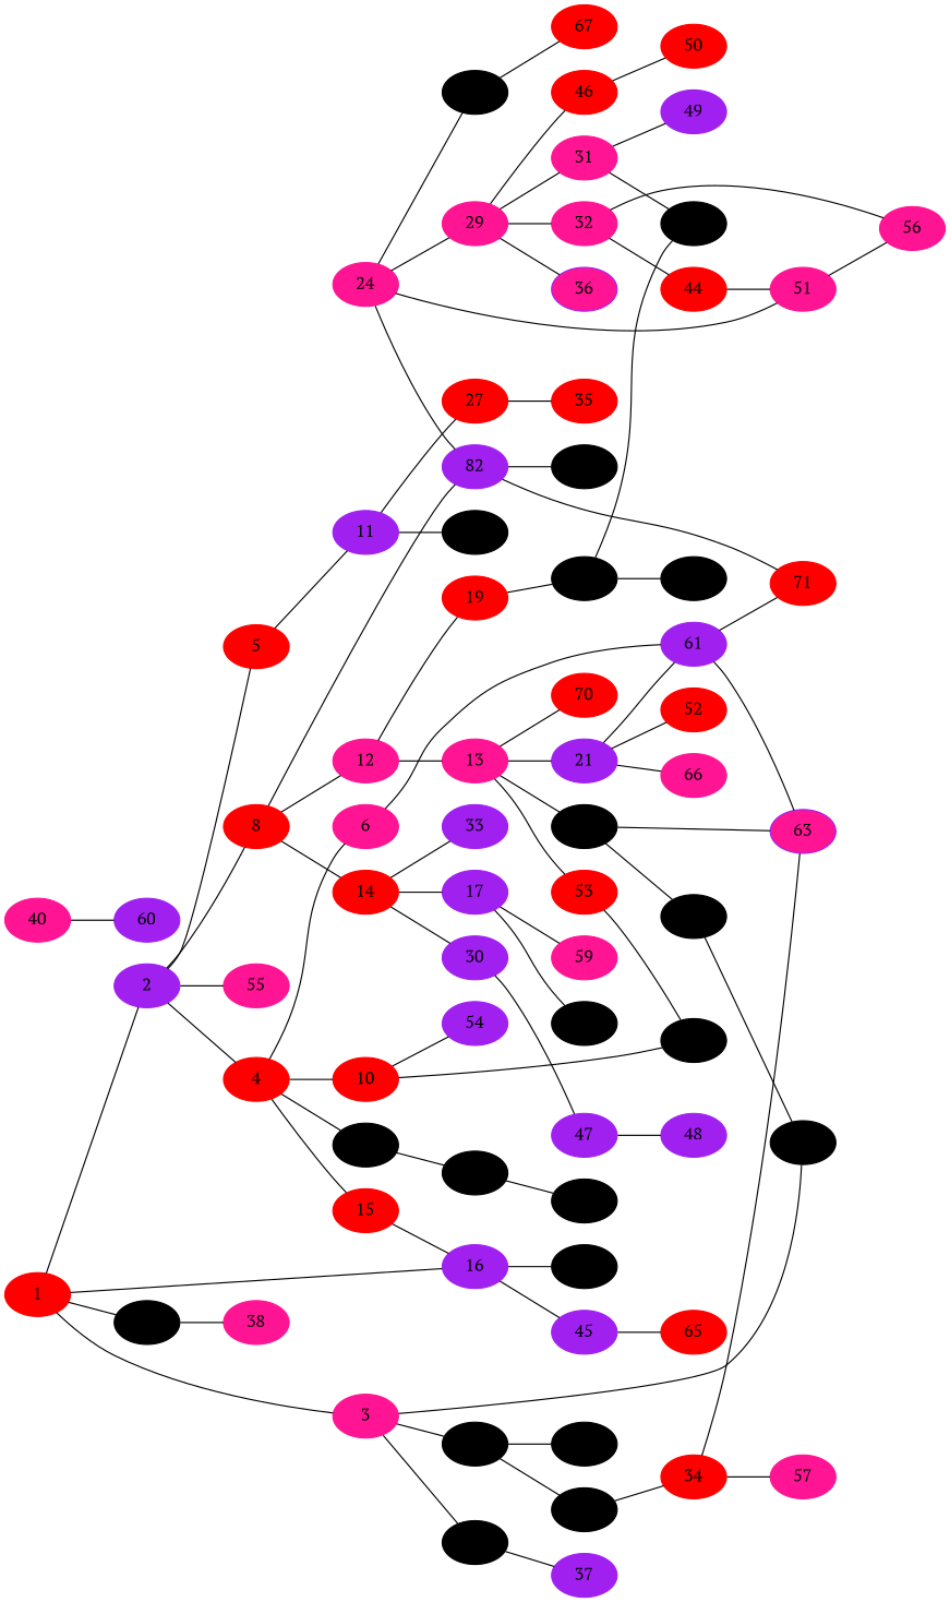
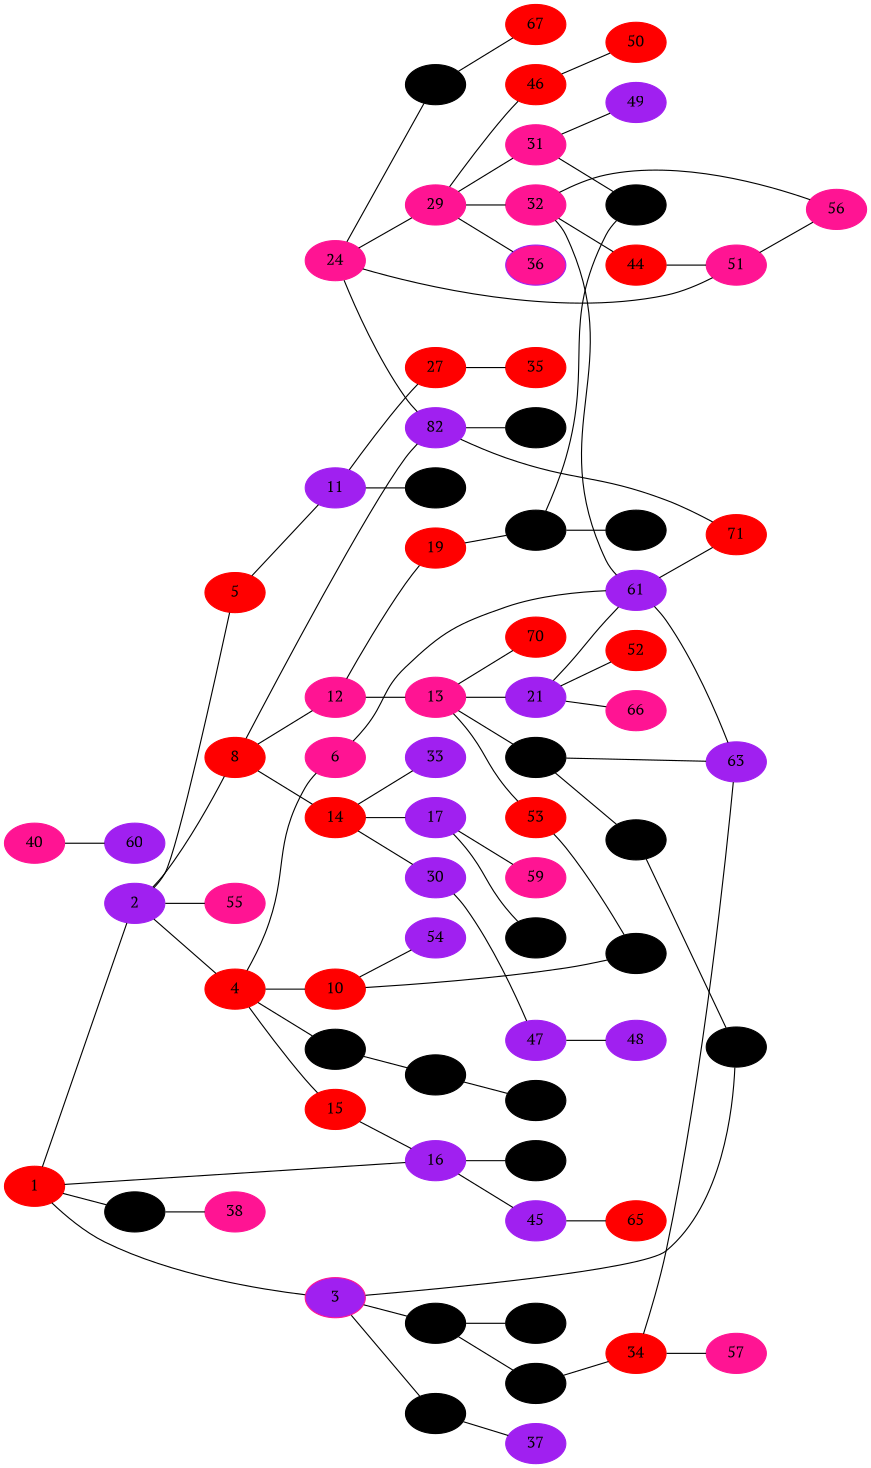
  graph {
    fontname="PT Serif"
    rankdir=LR
    node [color=red fontname="PT Serif" style=filled]
    edge [fontname="PT Serif"]
    2 [color=purple]
    1
-   3 [color=deeppink]
+   3 [color=deeppink fillcolor=purple]
    9 [color=black]
    16 [color=purple]
    4
    5
    8
    55 [color=deeppink]
    7 [color=black]
    22 [color=black]
    43 [color=black]
    38 [color=deeppink]
    45 [color=purple]
    73 [color=black]
    6 [color=deeppink]
    10
    15
    28 [color=black]
    11 [color=purple]
    12 [color=deeppink]
    14
    n23 [color=purple label=82]
    18 [color=black]
    58 [color=black]
    37 [color=purple]
    61 [color=purple]
    54 [color=purple]
    72 [color=black]
    39 [color=black]
    26 [color=black]
    27
-   63 [color=purple fillcolor=deeppink]
+   63 [color=purple]
    71
    34
    13 [color=deeppink]
    19
    17 [color=purple]
    30 [color=purple]
    33 [color=purple]
    74 [color=black]
    24 [color=deeppink]
    29 [color=deeppink]
    51 [color=deeppink]
    64 [color=black]
    35
    21 [color=purple]
    25 [color=black]
    53
    70
    20 [color=black]
    52
    66 [color=deeppink]
    41 [color=black]
    59 [color=deeppink]
    62 [color=black]
    47 [color=purple]
    65
    57 [color=deeppink]
    23 [color=black]
    68 [color=black]
    40 [color=deeppink]
    60 [color=purple]
    31 [color=deeppink]
    32 [color=deeppink]
    36 [color=purple fillcolor=deeppink]
    46
    56 [color=deeppink]
    67
    69 [color=black]
    49 [color=purple]
    44
    50
    48 [color=purple]
    2 -- 4
    2 -- 5
    2 -- 8
    2 -- 55
    1 -- 2
    1 -- 3
    1 -- 9
    1 -- 16
    3 -- 7
    3 -- 22
    3 -- 43
    9 -- 38
    16 -- 45
    16 -- 73
    4 -- 6
    4 -- 10
    4 -- 15
    4 -- 28
    5 -- 11
    8 -- 12
    8 -- 14
    8 -- n23
    7 -- 18
    7 -- 58
    22 -- 37
    45 -- 65
    6 -- 61
    10 -- 54
    10 -- 72
    15 -- 16
    28 -- 39
    11 -- 26
    11 -- 27
    12 -- 13
    12 -- 19
    14 -- 17
    14 -- 30
    14 -- 33
    n23 -- 71
    n23 -- 74
    18 -- 34
    61 -- 63
    61 -- 71
    39 -- 69
    27 -- 35
    34 -- 63
    34 -- 57
    13 -- 21
    13 -- 25
    13 -- 53
    13 -- 70
    19 -- 20
    17 -- 59
    17 -- 62
    30 -- 47
    24 -- n23
    24 -- 29
    24 -- 51
    24 -- 64
    29 -- 31
    29 -- 32
    29 -- 36
    29 -- 46
    51 -- 56
    64 -- 67
    21 -- 61
    21 -- 52
    21 -- 66
    25 -- 63
    25 -- 41
    53 -- 72
    20 -- 23
    20 -- 68
    41 -- 43
    47 -- 48
    40 -- 60
    31 -- 68
    31 -- 49
+   32 -- 61
    32 -- 56
    32 -- 44
    46 -- 50
    44 -- 51
  }
